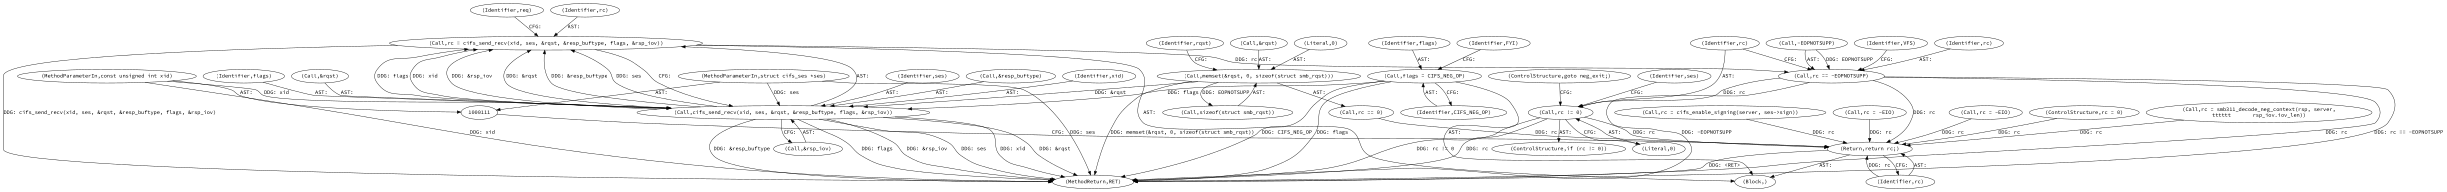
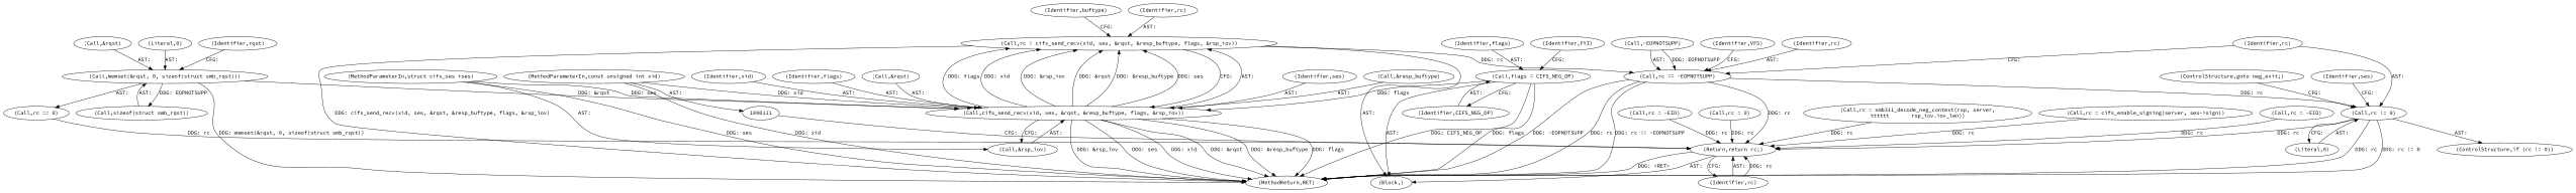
  digraph {
    fontname="Source Code Pro"
    node [fontname="Source Code Pro"]
    edge [fontname="Source Code Pro"]
    n1 [label="(Call,rc = cifs_send_recv(xid, ses, &rqst, &resp_buftype, flags, &rsp_iov))"]
    n2 [label="(Call,cifs_send_recv(xid, ses, &rqst, &resp_buftype, flags, &rsp_iov))"]
    n3 [label="(Call,rc == -EOPNOTSUPP)"]
    n4 [label="(Block,)"]
    n5 [label="(MethodReturn,RET)"]
    n6 [label="(Call,&rsp_iov)"]
    n7 [label="(Call,rc != 0)"]
    n8 [label="(Return,return rc;)"]
    n9 [label="(MethodParameterIn,const unsigned int xid)"]
    1000111
    n11 [label="(MethodParameterIn,struct cifs_ses *ses)"]
    n12 [label="(Call,memset(&rqst, 0, sizeof(struct smb_rqst)))"]
    n13 [label="(Call,sizeof(struct smb_rqst))"]
    n14 [label="(Call,rc == 0)"]
    n15 [label="(Call,flags = CIFS_NEG_OP)"]
    n16 [label="(Identifier,CIFS_NEG_OP)"]
    n17 [label="(ControlStructure,if (rc != 0))"]
    n18 [label="(Literal,0)"]
    n19 [label="(Identifier,rc)"]
    n20 [label="(Call,-EOPNOTSUPP)"]
    n21 [label="(Call,rc = smb311_decode_neg_context(rsp, server,\n\t\t\t\t\t\t       rsp_iov.iov_len))"]
    n22 [label="(Literal,0)"]
    n23 [label="(Identifier,flags)"]
-   n24 [label="(Identifier,req)"]
+   n24 [label="(Identifier,buftype)"]
    n25 [label="(Call,rc = cifs_enable_signing(server, ses->sign))"]
    n26 [label="(Identifier,rqst)"]
    n27 [label="(Identifier,VFS)"]
    n28 [label="(Identifier,rc)"]
    n29 [label="(Identifier,ses)"]
    n30 [label="(Identifier,rc)"]
    n31 [label="(Identifier,FYI)"]
    n32 [label="(Identifier,rc)"]
    n33 [label="(Call,rc = -EIO)"]
    n34 [label="(Call,&resp_buftype)"]
    n35 [label="(Call,rc = -EIO)"]
    n36 [label="(Call,&rqst)"]
    n37 [label="(Identifier,xid)"]
    n38 [label="(Identifier,ses)"]
    n39 [label="(Identifier,flags)"]
    n40 [label="(Call,&rqst)"]
-   n41 [label="(ControlStructure,rc = 0)"]
+   n41 [label="(Call,rc = 0)"]
    n42 [label="(ControlStructure,goto neg_exit;)"]
    n1 -> n2 [label="CFG: "]
    n1 -> n3 [label="DDG: rc"]
    n1 -> n4 [label="AST: "]
    n1 -> n5 [label="DDG: cifs_send_recv(xid, ses, &rqst, &resp_buftype, flags, &rsp_iov)"]
    n2 -> n1 [label="AST: "]
    n2 -> n1 [label="DDG: xid"]
    n2 -> n1 [label="DDG: &rsp_iov"]
    n2 -> n1 [label="DDG: &rqst"]
    n2 -> n1 [label="DDG: &resp_buftype"]
    n2 -> n1 [label="DDG: ses"]
    n2 -> n1 [label="DDG: flags"]
    n2 -> n5 [label="DDG: flags"]
    n2 -> n5 [label="DDG: &rsp_iov"]
    n2 -> n5 [label="DDG: ses"]
    n2 -> n5 [label="DDG: xid"]
    n2 -> n5 [label="DDG: &rqst"]
    n2 -> n5 [label="DDG: &resp_buftype"]
    n2 -> n6 [label="CFG: "]
    n3 -> n5 [label="DDG: rc == -EOPNOTSUPP"]
    n3 -> n5 [label="DDG: -EOPNOTSUPP"]
    n3 -> n5 [label="DDG: rc"]
    n3 -> n7 [label="DDG: rc"]
    n3 -> n8 [label="DDG: rc"]
    n6 -> n2 [label="AST: "]
    n7 -> n5 [label="DDG: rc != 0"]
    n7 -> n5 [label="DDG: rc"]
    n7 -> n8 [label="DDG: rc"]
    n7 -> n17 [label="AST: "]
    n7 -> n18 [label="CFG: "]
    n8 -> n4 [label="AST: "]
    n8 -> n5 [label="DDG: <RET>"]
    n8 -> n19 [label="CFG: "]
    n9 -> n2 [label="DDG: xid"]
    n9 -> n5 [label="DDG: xid"]
    n9 -> 1000111 [label="AST: "]
    1000111 -> n8 [label="CFG: "]
    n11 -> n2 [label="DDG: ses"]
    n11 -> n5 [label="DDG: ses"]
-   n11 -> 1000111 [label="AST: "]
+   n11 -> n6 [label="AST: "]
    n12 -> n2 [label="DDG: &rqst"]
    n12 -> n5 [label="DDG: memset(&rqst, 0, sizeof(struct smb_rqst))"]
    n12 -> n13 [label="DDG: EOPNOTSUPP"]
    n12 -> n14 [label="AST: "]
    n13 -> n12 [label="AST: "]
    n14 -> n8 [label="DDG: rc"]
    n15 -> n2 [label="DDG: flags"]
    n15 -> n4 [label="AST: "]
    n15 -> n5 [label="DDG: flags"]
    n15 -> n5 [label="DDG: CIFS_NEG_OP"]
    n15 -> n16 [label="CFG: "]
    n16 -> n15 [label="AST: "]
    n18 -> n7 [label="AST: "]
    n19 -> n8 [label="AST: "]
    n19 -> n8 [label="DDG: rc"]
    n20 -> n3 [label="AST: "]
    n20 -> n3 [label="DDG: EOPNOTSUPP"]
    n21 -> n8 [label="DDG: rc"]
    n22 -> n12 [label="AST: "]
    n23 -> n15 [label="AST: "]
    n24 -> n1 [label="CFG: "]
    n25 -> n8 [label="DDG: rc"]
    n26 -> n12 [label="CFG: "]
    n27 -> n3 [label="CFG: "]
    n28 -> n3 [label="AST: "]
    n29 -> n2 [label="AST: "]
    n30 -> n3 [label="CFG: "]
    n30 -> n7 [label="AST: "]
    n31 -> n15 [label="CFG: "]
    n32 -> n1 [label="AST: "]
    n33 -> n8 [label="DDG: rc"]
    n34 -> n2 [label="AST: "]
    n35 -> n8 [label="DDG: rc"]
    n36 -> n12 [label="AST: "]
    n37 -> n2 [label="AST: "]
    n38 -> n7 [label="CFG: "]
    n39 -> n2 [label="AST: "]
    n40 -> n2 [label="AST: "]
    n41 -> n8 [label="DDG: rc"]
    n42 -> n7 [label="CFG: "]
  }
